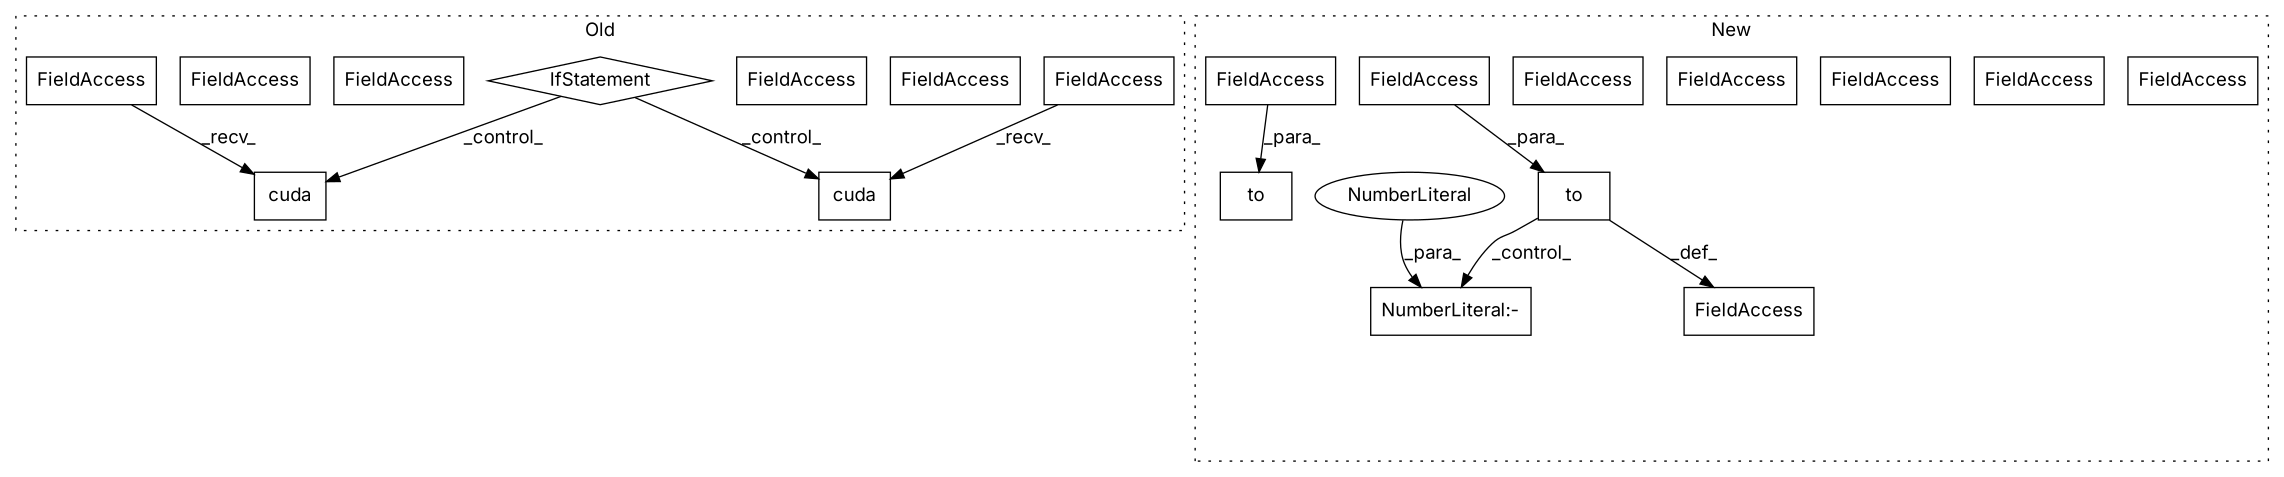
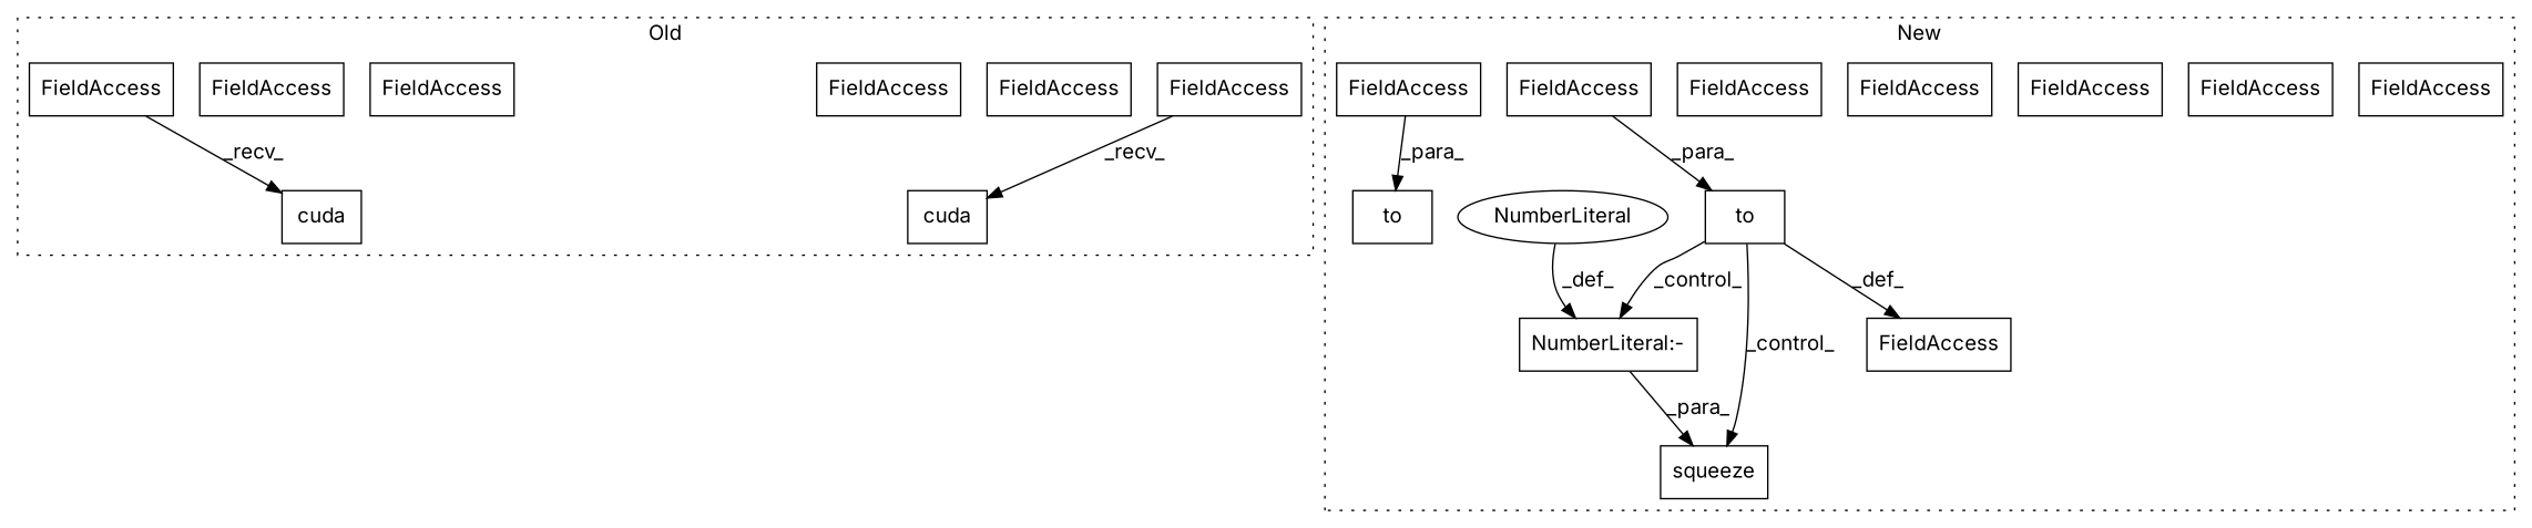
  digraph {
    fontname=Inter
    node [a=22 fontname=Inter l=6 s=4842 shape=box]
    edge [fontname=Inter]
    n1 [a=32 label=cuda s=2557]
-   n2 [a=25 l="4,2" label=IfStatement s="2500,2513" shape=diamond]
    n3 [l=4 label=FieldAccess s=3783]
    n4 [l=4 label=FieldAccess]
    n5 [l=7 label=FieldAccess s=2549]
    n6 [l=4 label=FieldAccess s=2701]
    n7 [a=32 label=cuda s=2533]
    n8 [l=7 label=FieldAccess s=2525]
    n9 [l=7 label=FieldAccess s=2525]
+   n10 [a=32 l="8,1" label=squeeze s="5012,5022"]
    n11 [a=38 l=1 label="NumberLiteral:-" s=5020]
    n12 [a=34 l=1 label=NumberLiteral s=5021 shape=ellipse]
    n13 [a=32 l="3,1" label=to s="2487,2496"]
    n14 [label=FieldAccess s=2490]
    n15 [label=FieldAccess s=2570]
    n16 [label=FieldAccess]
    n17 [label=FieldAccess s=2707]
    n18 [label=FieldAccess s=3786]
    n19 [a=32 l="3,1" label=to s="2567,2576"]
    n20 [l=7 label=FieldAccess s=2396]
    n21 [label=FieldAccess s=2490]
    n22 [label=FieldAccess s=2570]
    subgraph cluster_1 {
      label=Old
      style=dotted
      n1
-     n2
      n3
      n4
      n5
      n6
      n7
      n8
      n9
    }
    subgraph cluster_2 {
      label=New
      style=dotted
+     n10
      n11
      n12
      n13
      n14
      n15
      n16
      n17
      n18
      n19
      n20
      n21
      n22
    }
-   n2 -> n1 [label=_control_]
-   n2 -> n7 [label=_control_]
    n5 -> n1 [label=_recv_]
    n9 -> n7 [label=_recv_]
-   n12 -> n11 [label=_para_]
+   n11 -> n10 [label=_para_]
+   n12 -> n11 [label=_def_]
+   n13 -> n10 [label=_control_]
    n13 -> n11 [label=_control_]
    n13 -> n20 [label=_def_]
    n21 -> n13 [label=_para_]
    n22 -> n19 [label=_para_]
  }
